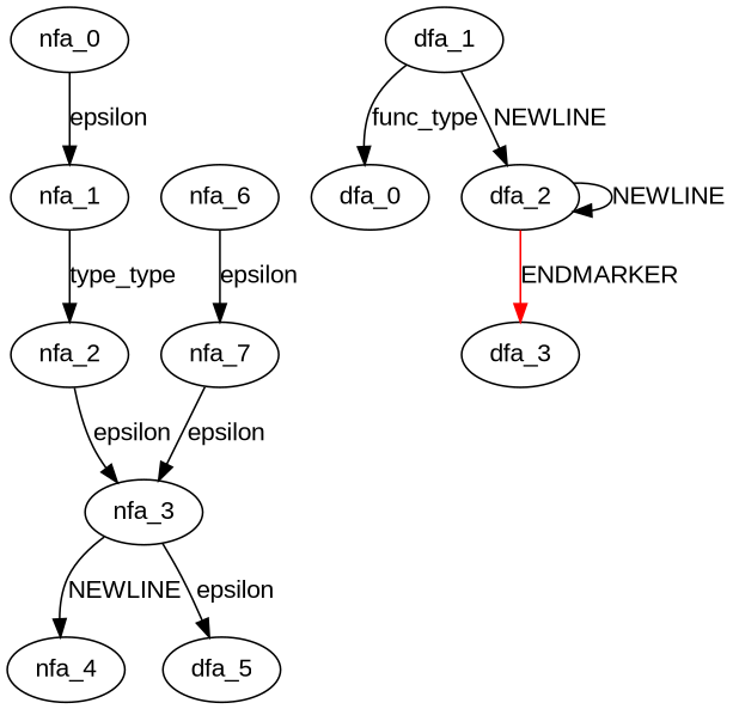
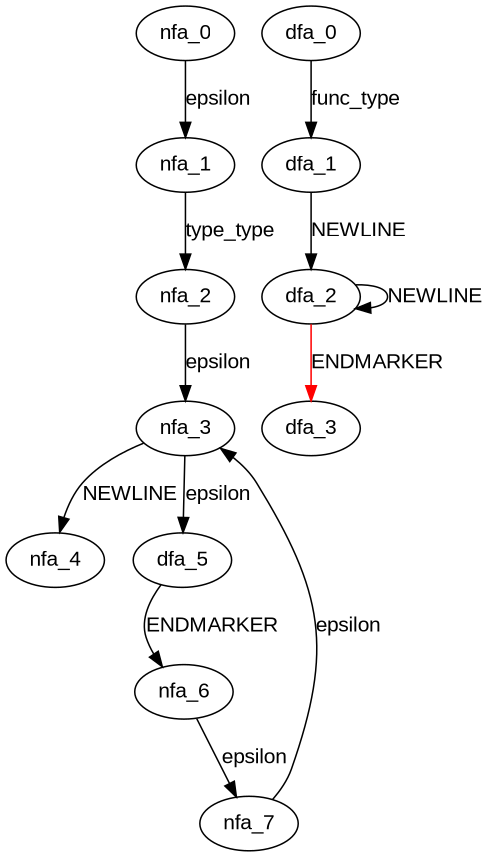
  digraph {
    fontname="Liberation Sans"
    node [fontname="Liberation Sans"]
    edge [fontname="Liberation Sans"]
    nfa_0
    nfa_1
    nfa_2
    nfa_3
    nfa_4
    n6 [label=dfa_5]
    nfa_6
    nfa_7
    dfa_0
    dfa_1
    dfa_2
    dfa_3
    subgraph sub_1 {
      nfa_0
      nfa_1
      nfa_2
      nfa_3
      nfa_4
      n6
      nfa_6
      nfa_7
    }
    subgraph sub_2 {
      dfa_0
      dfa_1
      dfa_2
      dfa_3
    }
    nfa_0 -> nfa_1 [label=epsilon]
    nfa_1 -> nfa_2 [label=type_type]
    nfa_2 -> nfa_3 [label=epsilon]
    nfa_3 -> nfa_4 [label=NEWLINE]
    nfa_3 -> n6 [label=epsilon]
+   n6 -> nfa_6 [label=ENDMARKER]
    nfa_6 -> nfa_7 [label=epsilon]
    nfa_7 -> nfa_3 [label=epsilon]
-   dfa_1 -> dfa_0 [label=func_type]
+   dfa_0 -> dfa_1 [label=func_type]
    dfa_1 -> dfa_2 [label=NEWLINE]
    dfa_2 -> dfa_2 [label=NEWLINE]
    dfa_2 -> dfa_3 [color=red label=ENDMARKER]
  }
